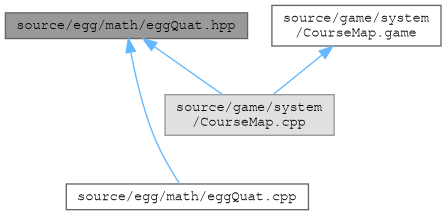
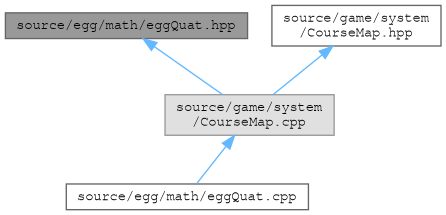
  digraph {
    node [color=grey40 fillcolor=white fontname=FreeMono fontsize=10 shape=box style=filled]
    edge [color=steelblue1 dir=back fontname=FreeMono fontsize=10 labelfontname=FreeMono labelfontsize=10 style=solid]
    n1 [color=gray40 fillcolor=grey60 fontcolor=black height=0.2 label="source/egg/math/eggQuat.hpp" width=0.4]
    n2 [height=0.2 label="source/egg/math/eggQuat.cpp" width=0.4]
    n3 [color=grey60 fillcolor="#E0E0E0" height=0.2 label="source/game/system\l/CourseMap.cpp" width=0.4]
-   n4 [height=0.2 label="source/game/system\l/CourseMap.game" width=0.4]
-   n1 -> n2
+   n4 [height=0.2 label="source/game/system\l/CourseMap.hpp" width=0.4]
+   n3 -> n2
    n1 -> n3
    n4 -> n3
  }
